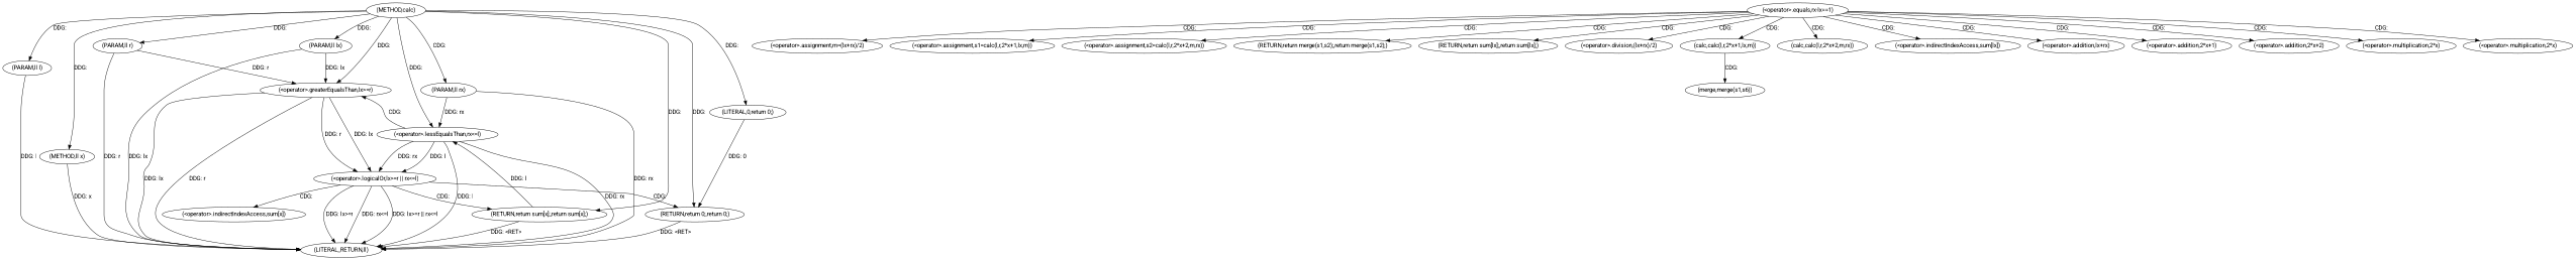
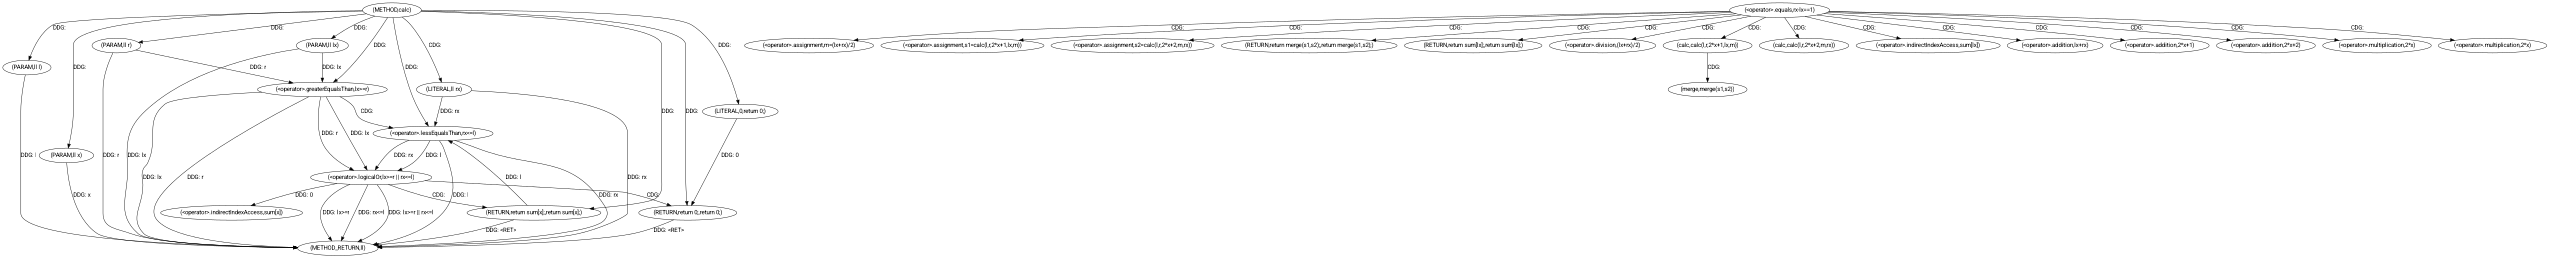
  digraph {
    fontname=Roboto
    node [fontname=Roboto]
    edge [fontname=Roboto]
    n1 [label="(METHOD,calc)"]
    n2 [label="(PARAM,ll l)"]
    n3 [label="(PARAM,ll r)"]
-   n4 [label="(METHOD,ll x)"]
+   n4 [label="(PARAM,ll x)"]
    n5 [label="(PARAM,ll lx)"]
-   n6 [label="(PARAM,ll rx)"]
+   n6 [label="(LITERAL,ll rx)"]
    n7 [label="(RETURN,return sum[x];,return sum[x];)"]
    n8 [label="(RETURN,return 0;,return 0;)"]
    n9 [label="(LITERAL,0,return 0;)"]
    n10 [label="(<operator>.greaterEqualsThan,lx>=r)"]
    n11 [label="(<operator>.lessEqualsThan,rx<=l)"]
-   n12 [label="(LITERAL_RETURN,ll)"]
+   n12 [label="(METHOD_RETURN,ll)"]
    n13 [label="(<operator>.logicalOr,lx>=r || rx<=l)"]
    n14 [label="(<operator>.indirectIndexAccess,sum[x])"]
    n15 [label="(<operator>.assignment,m=(lx+rx)/2)"]
    n16 [label="(<operator>.assignment,s1=calc(l,r,2*x+1,lx,m))"]
    n17 [label="(<operator>.assignment,s2=calc(l,r,2*x+2,m,rx))"]
    n18 [label="(RETURN,return merge(s1,s2);,return merge(s1,s2);)"]
    n19 [label="(<operator>.equals,rx-lx==1)"]
    n20 [label="(RETURN,return sum[lx];,return sum[lx];)"]
    n21 [label="(<operator>.division,(lx+rx)/2)"]
    n22 [label="(calc,calc(l,r,2*x+1,lx,m))"]
    n23 [label="(calc,calc(l,r,2*x+2,m,rx))"]
    n24 [label="(<operator>.indirectIndexAccess,sum[lx])"]
    n25 [label="(<operator>.addition,lx+rx)"]
    n26 [label="(<operator>.addition,2*x+1)"]
    n27 [label="(<operator>.addition,2*x+2)"]
    n28 [label="(<operator>.multiplication,2*x)"]
    n29 [label="(<operator>.multiplication,2*x)"]
-   n30 [label="(merge,merge(s1,s6))"]
+   n30 [label="(merge,merge(s1,s2))"]
    n1 -> n2 [label="DDG: "]
    n1 -> n3 [label="DDG: "]
    n1 -> n4 [label="DDG: "]
    n1 -> n5 [label="DDG: "]
    n1 -> n6 [label="CDG: "]
    n1 -> n7 [label="DDG: "]
    n1 -> n8 [label="DDG: "]
    n1 -> n9 [label="DDG: "]
    n1 -> n10 [label="DDG: "]
    n1 -> n11 [label="DDG: "]
    n2 -> n12 [label="DDG: l"]
    n3 -> n10 [label="DDG: r"]
    n3 -> n12 [label="DDG: r"]
    n4 -> n12 [label="DDG: x"]
    n5 -> n10 [label="DDG: lx"]
    n5 -> n12 [label="DDG: lx"]
    n6 -> n11 [label="DDG: rx"]
    n6 -> n12 [label="DDG: rx"]
    n7 -> n11 [label="DDG: l"]
    n7 -> n12 [label="DDG: <RET>"]
    n8 -> n12 [label="DDG: <RET>"]
    n9 -> n8 [label="DDG: 0"]
-   n11 -> n10 [label="CDG: "]
+   n10 -> n11 [label="CDG: "]
    n10 -> n12 [label="DDG: lx"]
    n10 -> n12 [label="DDG: r"]
    n10 -> n13 [label="DDG: r"]
    n10 -> n13 [label="DDG: lx"]
    n11 -> n12 [label="DDG: rx"]
    n11 -> n12 [label="DDG: l"]
    n11 -> n13 [label="DDG: rx"]
    n11 -> n13 [label="DDG: l"]
    n13 -> n7 [label="CDG: "]
    n13 -> n8 [label="CDG: "]
    n13 -> n12 [label="DDG: lx>=r"]
    n13 -> n12 [label="DDG: rx<=l"]
    n13 -> n12 [label="DDG: lx>=r || rx<=l"]
-   n13 -> n14 [label="CDG: "]
+   n13 -> n14 [label="DDG: 0"]
    n19 -> n15 [label="CDG: "]
    n19 -> n16 [label="CDG: "]
    n19 -> n17 [label="CDG: "]
    n19 -> n18 [label="CDG: "]
    n19 -> n20 [label="CDG: "]
    n19 -> n21 [label="CDG: "]
    n19 -> n22 [label="CDG: "]
    n19 -> n23 [label="CDG: "]
    n19 -> n24 [label="CDG: "]
    n19 -> n25 [label="CDG: "]
    n19 -> n26 [label="CDG: "]
    n19 -> n27 [label="CDG: "]
    n19 -> n28 [label="CDG: "]
    n19 -> n29 [label="CDG: "]
    n22 -> n30 [label="CDG: "]
  }
